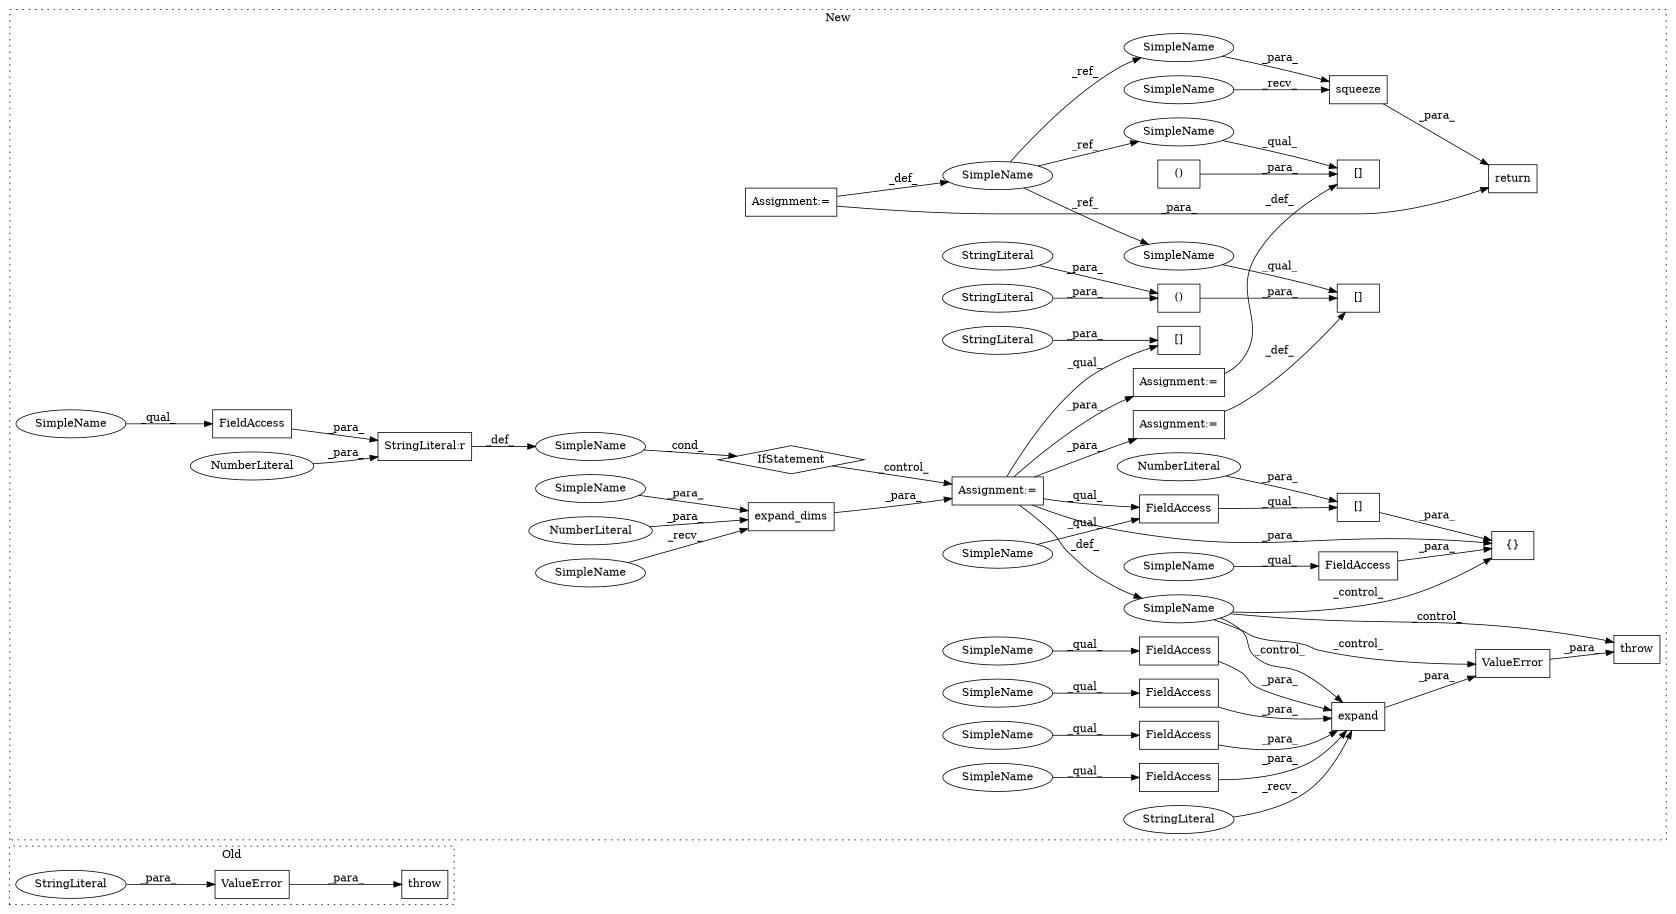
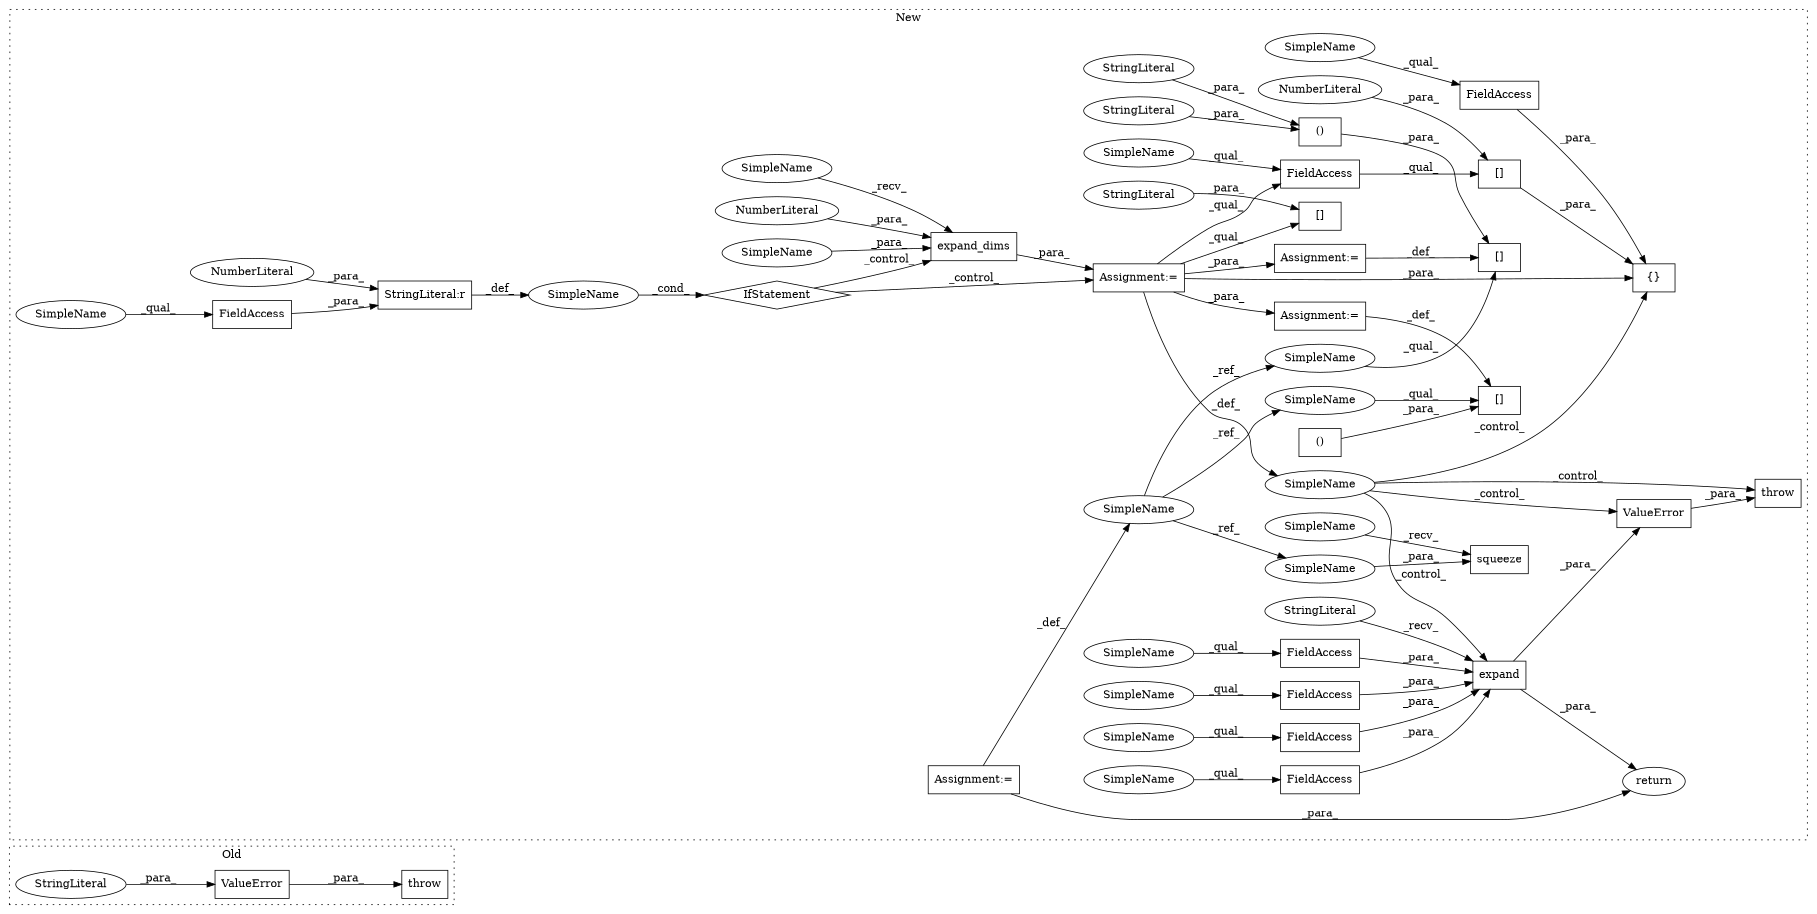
  digraph {
    rankdir=LR
    node [a=42 l=1 shape=box]
    n1 [a=53 l=6 label=throw s=2384]
    n2 [a=32 l="11,1" label=ValueError s="2390,2427"]
    n3 [a=45 l=26 label=StringLiteral s=2401 shape=ellipse]
    n4 [a=32 l="12,1" label=expand_dims s="1801,1817"]
    n5 [a=25 l="4,2" label=IfStatement s="1767,1782" shape=diamond]
    n6 [label=SimpleName shape=ellipse l=""]
    n7 [a=27 l=3 label="StringLiteral:r" s=1778]
    n8 [a=34 label=NumberLiteral s=1781 shape=ellipse]
    n9 [a=22 l=7 label=FieldAccess s=1771]
    n10 [a=7 label="Assignment:=" s=1794]
    n11 [a=2 l="9,1" label="[]" s="1834,1861"]
    n12 [a=34 label=NumberLiteral s=1816 shape=ellipse]
    n13 [a=32 l="7,1" label=expand s="1968,2006"]
    n14 [label=SimpleName shape=ellipse l=""]
    n15 [a=53 l=6 label=throw s=1909]
    n16 [a=22 l=7 label=FieldAccess s=1975]
    n17 [a=45 l=41 label=StringLiteral s=1926 shape=ellipse]
    n18 [a=45 l=18 label=StringLiteral s=1843 shape=ellipse]
    n19 [a=22 l=7 label=FieldAccess s=1991]
    n20 [a=22 l=7 label=FieldAccess s=1983]
    n21 [a=22 l=7 label=FieldAccess s=1999]
    n22 [a=32 l="11,1" label=ValueError s="1915,2007"]
    n23 [a=2 l="8,2" label="[]" s="2207,2262"]
    n24 [a=32 l="8,1" label=squeeze s="2381,2391"]
    n25 [a=106 l=47 label="()" s=2215]
    n26 [a=2 l="8,2" label="[]" s="2072,2127"]
    n27 [a=106 l=47 label="()" s=2080]
    n28 [a=2 l="9,1" label="[]" s="2045,2055"]
    n29 [a=34 label=NumberLiteral s=2054 shape=ellipse]
    n30 [a=4 l="1,1" label="{}" s="2044,2064"]
    n31 [a=22 l=8 label=FieldAccess s=2045]
    n32 [a=22 l=7 label=FieldAccess s=2057]
    n33 [l=2 label=SimpleName s=2020 shape=ellipse]
    n34 [a=7 label="Assignment:=" s=2264]
    n35 [a=7 label="Assignment:=" s=2129]
    n36 [a=7 label="Assignment:=" s=2022]
    n37 [a=45 l=16 label=StringLiteral s=2111 shape=ellipse]
    n38 [a=45 l=18 label=StringLiteral s=2080 shape=ellipse]
-   n39 [a=41 l=7 label=return s=2368]
+   n39 [a=41 l=7 label=return s=2368 shape=ellipse]
    n40 [l=2 label=SimpleName s=1771 shape=ellipse]
    n41 [l=2 label=SimpleName s=2045 shape=ellipse]
    n42 [l=2 label=SimpleName s=1813 shape=ellipse]
    n43 [l=2 label=SimpleName s=2389 shape=ellipse]
    n44 [l=2 label=SimpleName s=2072 shape=ellipse]
    n45 [l=2 label=SimpleName s=2207 shape=ellipse]
    n46 [l=5 label=SimpleName s=2375 shape=ellipse]
    n47 [l=5 label=SimpleName s=1795 shape=ellipse]
    n48 [l=3 label=SimpleName s=1975 shape=ellipse]
    n49 [l=3 label=SimpleName s=2057 shape=ellipse]
    n50 [l=3 label=SimpleName s=1991 shape=ellipse]
    n51 [l=3 label=SimpleName s=1999 shape=ellipse]
    n52 [l=3 label=SimpleName s=1983 shape=ellipse]
    subgraph cluster_1 {
      label=Old
      style=dotted
      n1
      n2
      n3
    }
    subgraph cluster_2 {
      label=New
      style=dotted
      n4
      n5
      n6
      n7
      n8
      n9
      n10
      n11
      n12
      n13
      n14
      n15
      n16
      n17
      n18
      n19
      n20
      n21
      n22
      n23
      n24
      n25
      n26
      n27
      n28
      n29
      n30
      n31
      n32
      n33
      n34
      n35
      n36
      n37
      n38
      n39
      n40
      n41
      n42
      n43
      n44
      n45
      n46
      n47
      n48
      n49
      n50
      n51
      n52
    }
    n2 -> n1 [label=_para_]
    n3 -> n2 [label=_para_]
    n4 -> n10 [label=_para_]
+   n5 -> n4 [label=_control_]
    n5 -> n10 [label=_control_]
    n6 -> n5 [label=_cond_]
    n7 -> n6 [label=_def_]
    n8 -> n7 [label=_para_]
    n9 -> n7 [label=_para_]
    n10 -> n11 [label=_qual_]
    n10 -> n14 [label=_def_]
    n10 -> n30 [label=_para_]
    n10 -> n31 [label=_qual_]
    n10 -> n34 [label=_para_]
    n10 -> n35 [label=_para_]
    n12 -> n4 [label=_para_]
    n13 -> n22 [label=_para_]
    n14 -> n13 [label=_control_]
    n14 -> n15 [label=_control_]
    n14 -> n22 [label=_control_]
    n14 -> n30 [label=_control_]
    n16 -> n13 [label=_para_]
    n17 -> n13 [label=_recv_]
    n18 -> n11 [label=_para_]
    n19 -> n13 [label=_para_]
    n20 -> n13 [label=_para_]
    n21 -> n13 [label=_para_]
    n22 -> n15 [label=_para_]
-   n24 -> n39 [label=_para_]
+   n13 -> n39 [label=_para_]
    n25 -> n23 [label=_para_]
    n27 -> n26 [label=_para_]
    n28 -> n30 [label=_para_]
    n29 -> n28 [label=_para_]
    n31 -> n28 [label=_qual_]
    n32 -> n30 [label=_para_]
    n33 -> n43 [label=_ref_]
    n33 -> n44 [label=_ref_]
    n33 -> n45 [label=_ref_]
    n34 -> n23 [label=_def_]
    n35 -> n26 [label=_def_]
    n36 -> n33 [label=_def_]
    n36 -> n39 [label=_para_]
    n37 -> n27 [label=_para_]
    n38 -> n27 [label=_para_]
    n40 -> n9 [label=_qual_]
    n41 -> n31 [label=_qual_]
    n42 -> n4 [label=_para_]
    n43 -> n24 [label=_para_]
    n44 -> n26 [label=_qual_]
    n45 -> n23 [label=_qual_]
    n46 -> n24 [label=_recv_]
    n47 -> n4 [label=_recv_]
    n48 -> n16 [label=_qual_]
    n49 -> n32 [label=_qual_]
    n50 -> n19 [label=_qual_]
    n51 -> n21 [label=_qual_]
    n52 -> n20 [label=_qual_]
  }
